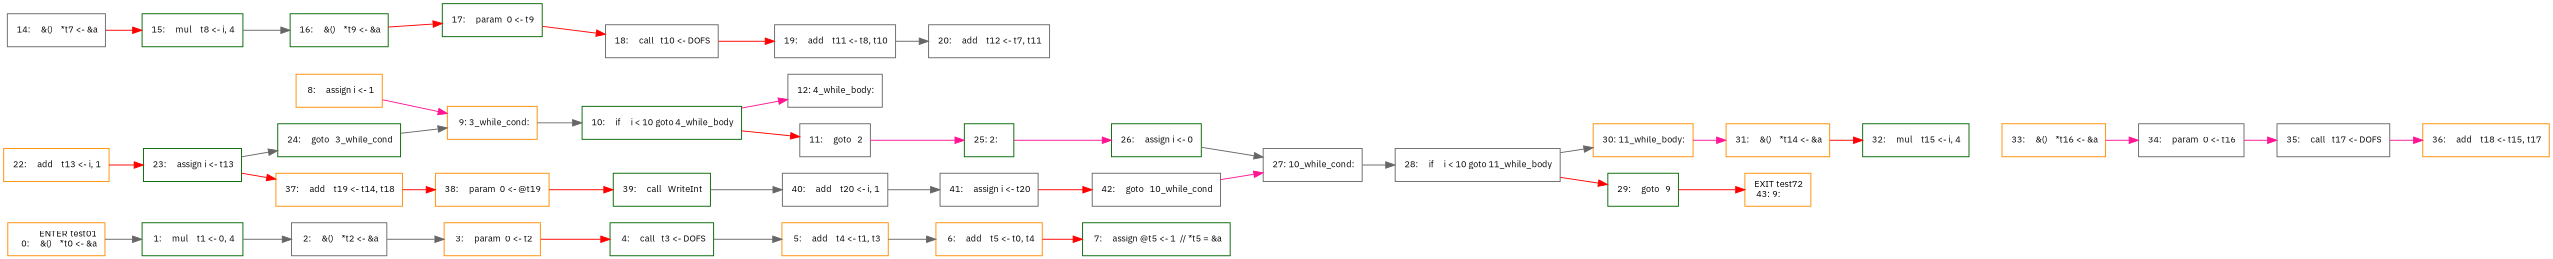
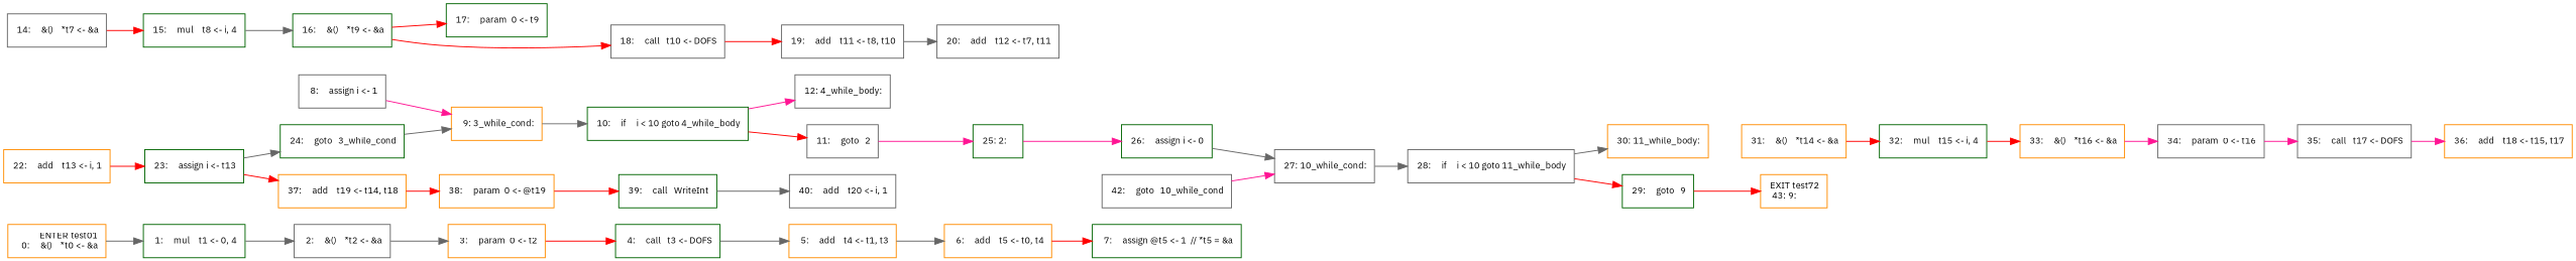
  digraph {
    fontname="IBM Plex Sans"
    fontsize=10
    rankdir=LR
    node [color=gray40 fontname="IBM Plex Sans" fontsize=10 shape=box]
    edge [color=red fontname="IBM Plex Sans" fontsize=10]
    n1 [color=darkorange label=" ENTER test01\r   0:     &()    *t0 <- &a\l"]
    n2 [color=darkgreen label="  1:     mul    t1 <- 0, 4\l"]
    n3 [label="  2:     &()    *t2 <- &a\l"]
    n4 [color=darkorange label="  3:     param  0 <- t2\l"]
    n5 [color=darkgreen label="  4:     call   t3 <- DOFS\l"]
    n6 [color=darkorange label="  5:     add    t4 <- t1, t3\l"]
    n7 [color=darkorange label="  6:     add    t5 <- t0, t4\l"]
    n8 [color=darkgreen label="  7:     assign @t5 <- 1  // *t5 = &a\l"]
-   n9 [color=darkorange label="  8:     assign i <- 1\l"]
+   n9 [label="  8:     assign i <- 1\l"]
    n10 [color=darkorange label="  9: 3_while_cond:\l"]
    n11 [color=darkgreen label=" 10:     if     i < 10 goto 4_while_body\l"]
    n12 [label=" 12: 4_while_body:\l"]
    n13 [label=" 11:     goto   2\l"]
    n14 [color=darkgreen label=" 25: 2:\l"]
    n15 [color=darkgreen label=" 26:     assign i <- 0\l"]
    n16 [label=" 27: 10_while_cond:\l"]
    n17 [label=" 14:     &()    *t7 <- &a\l"]
    n18 [color=darkgreen label=" 15:     mul    t8 <- i, 4\l"]
    n19 [color=darkgreen label=" 16:     &()    *t9 <- &a\l"]
    n20 [color=darkgreen label=" 17:     param  0 <- t9\l"]
    n21 [label=" 18:     call   t10 <- DOFS\l"]
    n22 [label=" 19:     add    t11 <- t8, t10\l"]
    n23 [label=" 20:     add    t12 <- t7, t11\l"]
    n24 [color=darkorange label=" 22:     add    t13 <- i, 1\l"]
    n25 [color=darkgreen label=" 23:     assign i <- t13\l"]
    n26 [color=darkgreen label=" 24:     goto   3_while_cond\l"]
    n27 [color=darkorange label=" 37:     add    t19 <- t14, t18\l"]
    n28 [label=" 28:     if     i < 10 goto 11_while_body\l"]
    n29 [color=darkorange label=" 30: 11_while_body:\l"]
    n30 [color=darkgreen label=" 29:     goto   9\l"]
    n31 [color=darkorange label=" 31:     &()    *t14 <- &a\l"]
    n32 [color=darkorange label=" EXIT test72\r  43: 9:\l"]
    n33 [color=darkgreen label=" 32:     mul    t15 <- i, 4\l"]
    n34 [color=darkorange label=" 33:     &()    *t16 <- &a\l"]
    n35 [label=" 34:     param  0 <- t16\l"]
    n36 [label=" 35:     call   t17 <- DOFS\l"]
    n37 [color=darkorange label=" 36:     add    t18 <- t15, t17\l"]
    n38 [color=darkorange label=" 38:     param  0 <- @t19\l"]
    n39 [color=darkgreen label=" 39:     call   WriteInt\l"]
    n40 [label=" 40:     add    t20 <- i, 1\l"]
-   n41 [label=" 41:     assign i <- t20\l"]
    n42 [label=" 42:     goto   10_while_cond\l"]
    n1 -> n2 [color=gray40]
    n2 -> n3 [color=gray40]
    n3 -> n4 [color=gray40]
    n4 -> n5
    n5 -> n6 [color=gray40]
    n6 -> n7 [color=gray40]
    n7 -> n8
    n9 -> n10 [color=deeppink]
    n10 -> n11 [color=gray40]
    n11 -> n12 [color=deeppink]
    n11 -> n13
    n13 -> n14 [color=deeppink]
    n14 -> n15 [color=deeppink]
    n15 -> n16 [color=gray40]
    n16 -> n28 [color=gray40]
    n17 -> n18
    n18 -> n19 [color=gray40]
    n19 -> n20
-   n20 -> n21
+   n19 -> n21
    n21 -> n22
    n22 -> n23 [color=gray40]
    n24 -> n25
    n25 -> n26 [color=gray40]
    n25 -> n27
    n26 -> n10 [color=gray40]
    n27 -> n38
    n28 -> n29 [color=gray40]
    n28 -> n30
-   n29 -> n31 [color=deeppink]
    n30 -> n32
    n31 -> n33
+   n33 -> n34
    n34 -> n35 [color=deeppink]
    n35 -> n36 [color=deeppink]
    n36 -> n37 [color=deeppink]
    n38 -> n39
    n39 -> n40 [color=gray40]
-   n40 -> n41 [color=gray40]
-   n41 -> n42
    n42 -> n16 [color=deeppink]
  }
